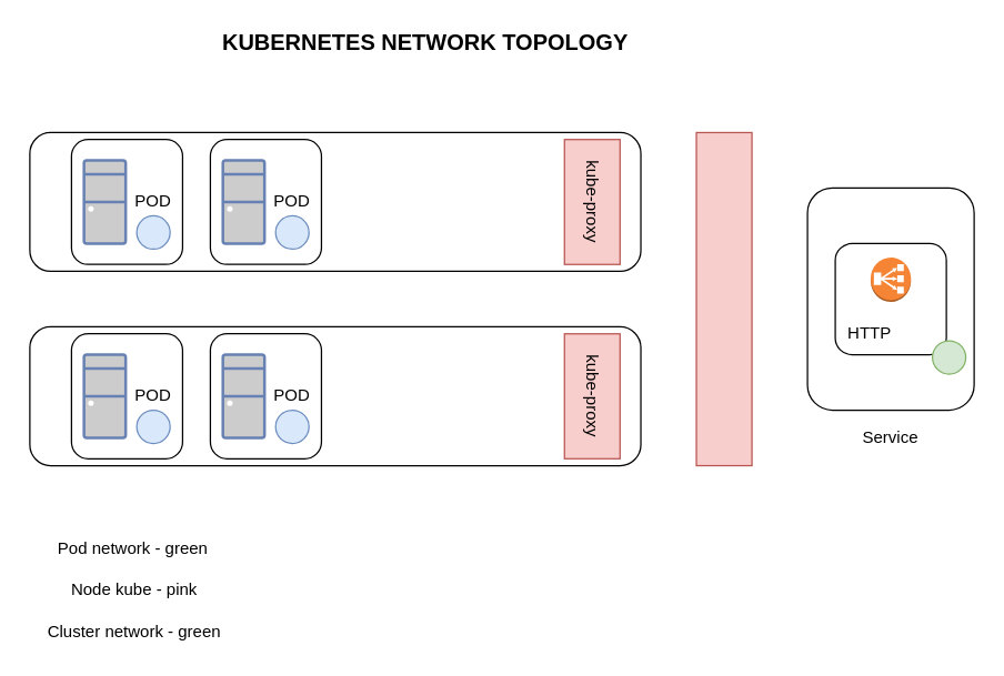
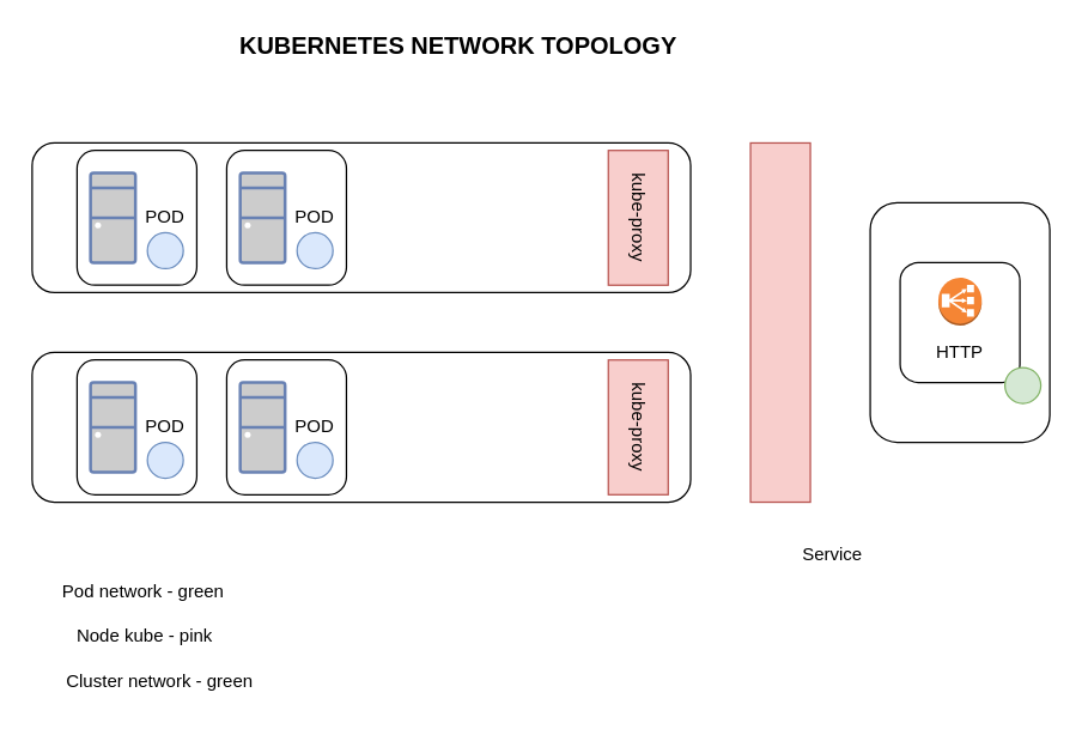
  <mxCell id="0" />
  <mxCell id="1" parent="0" />
  <mxCell id="2" value="" style="rounded=1;whiteSpace=wrap;html=1;" parent="1" vertex="1"><mxGeometry x="21" y="95" width="440" height="100" as="geometry" /></mxCell>
  <mxCell id="3" value="" style="rounded=1;whiteSpace=wrap;html=1;" parent="1" vertex="1"><mxGeometry x="51" y="100" width="80" height="90" as="geometry" /></mxCell>
  <mxCell id="4" value="&lt;font style=&quot;font-size: 16px&quot;&gt;&lt;b&gt;KUBERNETES NETWORK TOPOLOGY&lt;/b&gt;&lt;/font&gt;" style="text;html=1;strokeColor=none;fillColor=none;align=center;verticalAlign=middle;whiteSpace=wrap;rounded=0;" parent="1" vertex="1"><mxGeometry x="131" y="20" width="350" height="20" as="geometry" /></mxCell>
  <mxCell id="5" value="" style="fontColor=#0066CC;verticalAlign=top;verticalLabelPosition=bottom;labelPosition=center;align=center;html=1;outlineConnect=0;fillColor=#CCCCCC;strokeColor=#6881B3;gradientColor=none;gradientDirection=north;strokeWidth=2;shape=mxgraph.networks.desktop_pc;" parent="1" vertex="1"><mxGeometry x="60" y="115" width="30" height="60" as="geometry" /></mxCell>
  <mxCell id="6" style="edgeStyle=orthogonalEdgeStyle;rounded=0;orthogonalLoop=1;jettySize=auto;html=1;exitX=0.5;exitY=1;exitDx=0;exitDy=0;" parent="1" source="3" target="3" edge="1"><mxGeometry relative="1" as="geometry" /></mxCell>
  <mxCell id="7" value="POD" style="text;html=1;strokeColor=none;fillColor=none;align=center;verticalAlign=middle;whiteSpace=wrap;rounded=0;" parent="1" vertex="1"><mxGeometry x="90" y="135" width="40" height="20" as="geometry" /></mxCell>
  <mxCell id="8" value="" style="rounded=1;whiteSpace=wrap;html=1;" parent="1" vertex="1"><mxGeometry x="151" y="100" width="80" height="90" as="geometry" /></mxCell>
  <mxCell id="9" value="" style="fontColor=#0066CC;verticalAlign=top;verticalLabelPosition=bottom;labelPosition=center;align=center;html=1;outlineConnect=0;fillColor=#CCCCCC;strokeColor=#6881B3;gradientColor=none;gradientDirection=north;strokeWidth=2;shape=mxgraph.networks.desktop_pc;" parent="1" vertex="1"><mxGeometry x="160" y="115" width="30" height="60" as="geometry" /></mxCell>
  <mxCell id="10" value="POD" style="text;html=1;strokeColor=none;fillColor=none;align=center;verticalAlign=middle;whiteSpace=wrap;rounded=0;" parent="1" vertex="1"><mxGeometry x="190" y="135" width="40" height="20" as="geometry" /></mxCell>
  <mxCell id="11" value="kube-proxy" style="rounded=0;whiteSpace=wrap;html=1;rotation=90;fillColor=#f8cecc;strokeColor=#b85450;" parent="1" vertex="1"><mxGeometry x="381" y="125" width="90" height="40" as="geometry" /></mxCell>
  <mxCell id="12" value="" style="rounded=0;whiteSpace=wrap;html=1;fillColor=#f8cecc;strokeColor=#b85450;" parent="1" vertex="1"><mxGeometry x="501" y="95" width="40" height="240" as="geometry" /></mxCell>
  <mxCell id="13" value="" style="rounded=1;whiteSpace=wrap;html=1;" parent="1" vertex="1"><mxGeometry x="21" y="235" width="440" height="100" as="geometry" /></mxCell>
  <mxCell id="14" value="" style="rounded=1;whiteSpace=wrap;html=1;" parent="1" vertex="1"><mxGeometry x="51" y="240" width="80" height="90" as="geometry" /></mxCell>
  <mxCell id="15" value="" style="fontColor=#0066CC;verticalAlign=top;verticalLabelPosition=bottom;labelPosition=center;align=center;html=1;outlineConnect=0;fillColor=#CCCCCC;strokeColor=#6881B3;gradientColor=none;gradientDirection=north;strokeWidth=2;shape=mxgraph.networks.desktop_pc;" parent="1" vertex="1"><mxGeometry x="60" y="255" width="30" height="60" as="geometry" /></mxCell>
  <mxCell id="16" value="POD" style="text;html=1;strokeColor=none;fillColor=none;align=center;verticalAlign=middle;whiteSpace=wrap;rounded=0;" parent="1" vertex="1"><mxGeometry x="90" y="275" width="40" height="20" as="geometry" /></mxCell>
  <mxCell id="17" value="" style="rounded=1;whiteSpace=wrap;html=1;" parent="1" vertex="1"><mxGeometry x="151" y="240" width="80" height="90" as="geometry" /></mxCell>
  <mxCell id="18" value="" style="fontColor=#0066CC;verticalAlign=top;verticalLabelPosition=bottom;labelPosition=center;align=center;html=1;outlineConnect=0;fillColor=#CCCCCC;strokeColor=#6881B3;gradientColor=none;gradientDirection=north;strokeWidth=2;shape=mxgraph.networks.desktop_pc;" parent="1" vertex="1"><mxGeometry x="160" y="255" width="30" height="60" as="geometry" /></mxCell>
  <mxCell id="19" value="POD" style="text;html=1;strokeColor=none;fillColor=none;align=center;verticalAlign=middle;whiteSpace=wrap;rounded=0;" parent="1" vertex="1"><mxGeometry x="190" y="275" width="40" height="20" as="geometry" /></mxCell>
  <mxCell id="20" value="kube-proxy" style="rounded=0;whiteSpace=wrap;html=1;rotation=90;fillColor=#f8cecc;strokeColor=#b85450;" parent="1" vertex="1"><mxGeometry x="381" y="265" width="90" height="40" as="geometry" /></mxCell>
  <mxCell id="21" value="" style="ellipse;whiteSpace=wrap;html=1;aspect=fixed;fillColor=#dae8fc;strokeColor=#6c8ebf;" parent="1" vertex="1"><mxGeometry x="98" y="155" width="24" height="24" as="geometry" /></mxCell>
  <mxCell id="22" value="" style="ellipse;whiteSpace=wrap;html=1;aspect=fixed;fillColor=#dae8fc;strokeColor=#6c8ebf;" parent="1" vertex="1"><mxGeometry x="198" y="155" width="24" height="24" as="geometry" /></mxCell>
  <mxCell id="23" value="" style="ellipse;whiteSpace=wrap;html=1;aspect=fixed;fillColor=#dae8fc;strokeColor=#6c8ebf;" parent="1" vertex="1"><mxGeometry x="198" y="295" width="24" height="24" as="geometry" /></mxCell>
  <mxCell id="24" value="" style="ellipse;whiteSpace=wrap;html=1;aspect=fixed;fillColor=#dae8fc;strokeColor=#6c8ebf;" parent="1" vertex="1"><mxGeometry x="98" y="295" width="24" height="24" as="geometry" /></mxCell>
  <mxCell id="25" value="" style="rounded=1;whiteSpace=wrap;html=1;" parent="1" vertex="1"><mxGeometry x="581" y="135" width="120" height="160" as="geometry" /></mxCell>
- <mxCell id="26" value="Service" style="text;html=1;strokeColor=none;fillColor=none;align=center;verticalAlign=middle;whiteSpace=wrap;rounded=0;" parent="1" vertex="1"><mxGeometry x="621" y="305" width="40" height="20" as="geometry" /></mxCell>
+ <mxCell id="26" value="Service" style="text;html=1;strokeColor=none;fillColor=none;align=center;verticalAlign=middle;whiteSpace=wrap;rounded=0;" parent="1" vertex="1"><mxGeometry x="536" y="360" width="40" height="20" as="geometry" /></mxCell>
  <mxCell id="27" value="" style="rounded=1;whiteSpace=wrap;html=1;" parent="1" vertex="1"><mxGeometry x="601" y="175" width="80" height="80" as="geometry" /></mxCell>
  <mxCell id="28" value="" style="outlineConnect=0;dashed=0;verticalLabelPosition=bottom;verticalAlign=top;align=center;html=1;shape=mxgraph.aws3.classic_load_balancer;fillColor=#F58534;gradientColor=none;" parent="1" vertex="1"><mxGeometry x="626.5" y="185" width="29" height="32" as="geometry" /></mxCell>
- <mxCell id="29" value="HTTP" style="text;html=1;strokeColor=none;fillColor=none;align=center;verticalAlign=middle;whiteSpace=wrap;rounded=0;" parent="1" vertex="1"><mxGeometry x="606" y="230" width="40" height="20" as="geometry" /></mxCell>
+ <mxCell id="29" value="HTTP" style="text;html=1;strokeColor=none;fillColor=none;align=center;verticalAlign=middle;whiteSpace=wrap;rounded=0;" parent="1" vertex="1"><mxGeometry x="621" y="225" width="40" height="20" as="geometry" /></mxCell>
  <mxCell id="30" value="" style="ellipse;whiteSpace=wrap;html=1;aspect=fixed;fillColor=#d5e8d4;strokeColor=#82b366;" parent="1" vertex="1"><mxGeometry x="671" y="245" width="24" height="24" as="geometry" /></mxCell>
  <mxCell id="31" value="Pod network - green" style="text;html=1;strokeColor=none;fillColor=none;align=center;verticalAlign=middle;whiteSpace=wrap;rounded=0;" parent="1" vertex="1"><mxGeometry x="20" y="385" width="151" height="20" as="geometry" /></mxCell>
  <mxCell id="32" value="Node kube - pink" style="text;html=1;strokeColor=none;fillColor=none;align=center;verticalAlign=middle;whiteSpace=wrap;rounded=0;" parent="1" vertex="1"><mxGeometry x="21" y="415" width="151" height="20" as="geometry" /></mxCell>
- <mxCell id="33" value="Cluster network - green" style="text;html=1;strokeColor=none;fillColor=none;align=center;verticalAlign=middle;whiteSpace=wrap;rounded=0;" parent="1" vertex="1"><mxGeometry x="21" y="445" width="151" height="20" as="geometry" /></mxCell>
+ <mxCell id="33" value="Cluster network - green" style="text;html=1;strokeColor=none;fillColor=none;align=center;verticalAlign=middle;whiteSpace=wrap;rounded=0;" parent="1" vertex="1"><mxGeometry x="31" y="445" width="151" height="20" as="geometry" /></mxCell>
